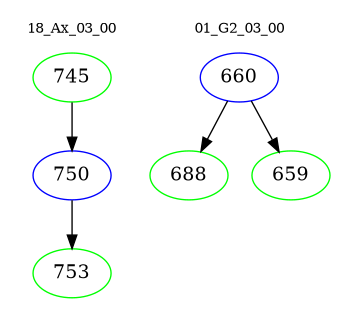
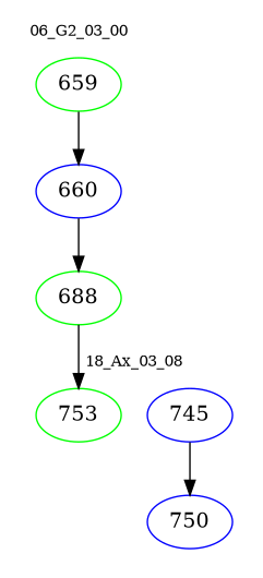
  digraph {
    node [color=green]
    edge [color=black]
    n1 [color=blue label=750]
-   n2 [label=745]
+   n2 [color=blue label=745]
    n3 [label=753]
    n4 [color=blue label=660]
    n5 [label=688]
    n6 [label=659]
    subgraph cluster_1 {
      color=white
      fontsize=10
-     label="18_Ax_03_00"
+     label="18_Ax_03_08"
      n1
      n2
      n3
    }
    subgraph cluster_2 {
      color=white
      fontsize=10
-     label="01_G2_03_00"
+     label="06_G2_03_00"
      n4
      n5
      n6
    }
-   n1 -> n3
+   n5 -> n3
    n2 -> n1
    n4 -> n5
-   n4 -> n6
+   n6 -> n4
  }
